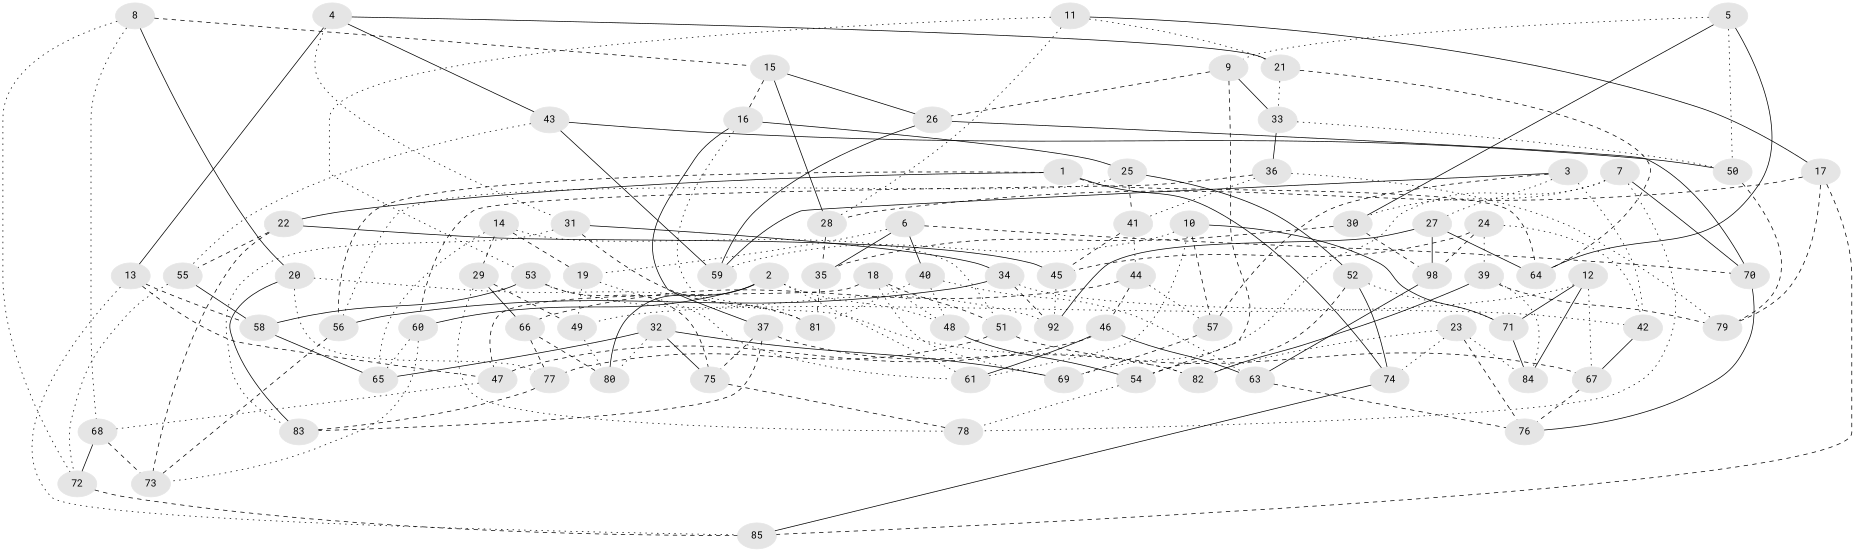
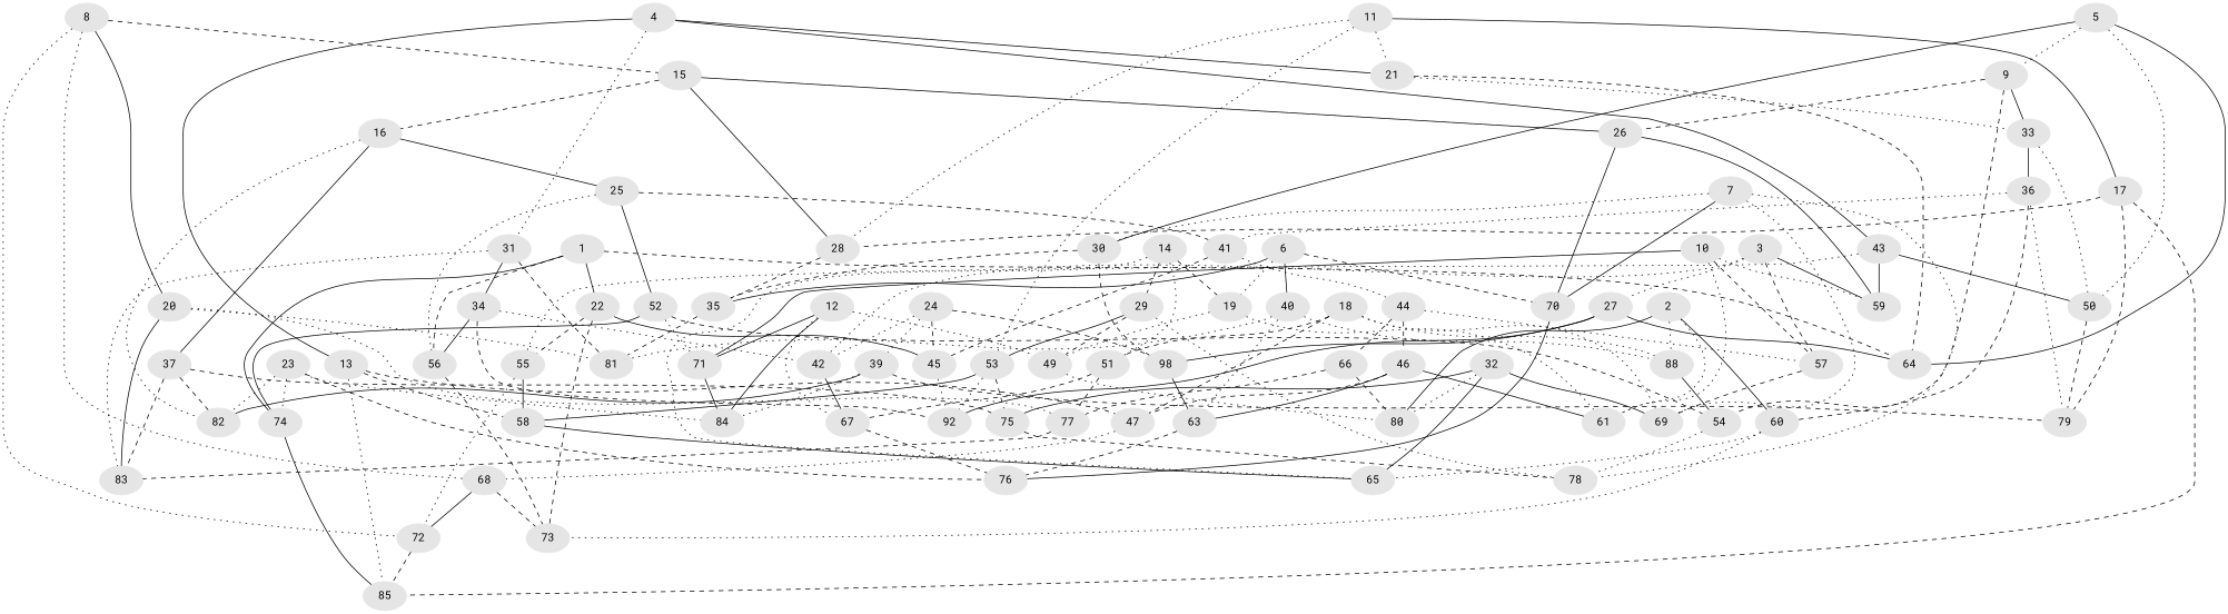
  graph {
    fontname="Roboto Mono"
    node [color=gray90 fontname="Roboto Mono" style=filled]
    edge [fontname="Roboto Mono" style=dotted]
    1
    22
    56
    64
    74
    45
    55
    73
    85
    2
-   48
+   48 [label=88]
    60
    61
    80
    54
    65
    3
    27
    42
    57
    59
    n22 [label=98]
    n23 [label=92]
    67
    69
    4
    13
    21
    31
    43
    47
    58
    33
    81
    83
    34
    50
    5
    9
    30
    26
    35
    79
    6
    19
    40
    70
    49
    63
    76
    7
    78
    8
    15
    20
    68
    72
    28
    16
    77
    36
    10
    71
    84
    11
    17
    53
    75
    12
    14
    29
    51
    66
    25
    37
    82
    41
    52
    18
    23
    24
    39
    44
    32
    46
    1 -- 22 [style=solid]
    1 -- 56 [style=dashed]
    1 -- 64 [style=dashed]
    1 -- 74 [style=solid]
    22 -- 45 [style=solid]
    22 -- 55 [style=dashed]
    22 -- 73 [style=dashed]
    56 -- 73 [style=dashed]
    74 -- 85 [style=solid]
    45 -- n23
    55 -- 58 [style=solid]
    55 -- 72
    2 -- 48
    2 -- 60 [style=solid]
    2 -- 61
    2 -- 80 [style=solid]
    48 -- 54 [style=solid]
    60 -- 73
    60 -- 65
    54 -- 78
    3 -- 27
    3 -- 42
    3 -- 57 [style=dashed]
    3 -- 59 [style=solid]
    27 -- 64 [style=solid]
    27 -- n22 [style=solid]
    27 -- n23 [style=solid]
    42 -- 67 [style=solid]
    57 -- 69 [style=dashed]
    n22 -- 63 [style=solid]
    67 -- 76 [style=dashed]
    4 -- 13 [style=solid]
    4 -- 21 [style=solid]
    4 -- 31
    4 -- 43 [style=solid]
    13 -- 85
    13 -- 47 [style=dashed]
    13 -- 58 [style=dashed]
    21 -- 64 [style=dashed]
    21 -- 33
    31 -- 81 [style=dashed]
    31 -- 83
    31 -- 34 [style=solid]
    43 -- 55
    43 -- 59 [style=solid]
    43 -- 50 [style=solid]
    47 -- 68
    58 -- 65 [style=solid]
    33 -- 50
    33 -- 36 [style=solid]
    34 -- 56 [style=solid]
    34 -- 42
    34 -- n23 [style=dashed]
    50 -- 79 [style=dashed]
    5 -- 64 [style=solid]
    5 -- 50
    5 -- 9
    5 -- 30 [style=solid]
    9 -- 54 [style=dashed]
    9 -- 33 [style=solid]
    9 -- 26 [style=dashed]
    30 -- n22 [style=dashed]
    30 -- 35 [style=dashed]
    26 -- 59 [style=solid]
    26 -- 70 [style=solid]
    35 -- 81 [style=dashed]
    6 -- 35 [style=solid]
    6 -- 19
    6 -- 40 [style=solid]
    6 -- 70 [style=dashed]
    19 -- 61
    19 -- 49
    40 -- 48
    40 -- 81
    40 -- 63
    70 -- 76 [style=solid]
    49 -- 80
    63 -- 76 [style=dashed]
    7 -- 69
    7 -- 30
    7 -- 70 [style=solid]
    7 -- 78
    8 -- 15 [style=dashed]
    8 -- 20 [style=solid]
    8 -- 68
    8 -- 72
    15 -- 26 [style=solid]
    15 -- 28 [style=solid]
    15 -- 16 [style=dashed]
    20 -- 81
    20 -- 83 [style=solid]
    20 -- 77
    68 -- 73 [style=dashed]
    68 -- 72 [style=solid]
    72 -- 85 [style=dashed]
    28 -- 35 [style=dashed]
    16 -- 25 [style=solid]
    16 -- 37 [style=solid]
    16 -- 82
    77 -- 83 [style=dashed]
    36 -- 60 [style=dashed]
    36 -- 79
    36 -- 41
    10 -- 61
    10 -- 57 [style=dashed]
    10 -- 59
    10 -- 71 [style=solid]
    71 -- 84 [style=solid]
    11 -- 21
    11 -- 28
    11 -- 17 [style=solid]
    11 -- 53
    17 -- 85 [style=dashed]
    17 -- 79 [style=dashed]
    17 -- 28 [style=dashed]
    53 -- n23
    53 -- 58 [style=solid]
    53 -- 75 [style=dashed]
    75 -- 78 [style=dashed]
    12 -- 67
    12 -- 49
    12 -- 71 [style=solid]
    12 -- 84 [style=solid]
    14 -- 65
    14 -- 19 [style=dashed]
    14 -- 29 [style=dashed]
    14 -- 51
    29 -- 49 [style=dashed]
    29 -- 78
-   29 -- 66 [style=solid]
+   29 -- 53 [style=solid]
    51 -- 67 [style=dashed]
    51 -- 77 [style=dashed]
    66 -- 80 [style=dashed]
    66 -- 77 [style=dashed]
    25 -- 56
    25 -- 41 [style=dashed]
    25 -- 52 [style=solid]
    37 -- 83 [style=dashed]
    37 -- 75 [style=dashed]
    37 -- 82 [style=dashed]
    41 -- 45 [style=dashed]
    41 -- 44
    52 -- 74 [style=solid]
    52 -- 54 [style=dashed]
    52 -- 71
    18 -- 48
    18 -- 69
    18 -- 47 [style=dashed]
    18 -- 51 [style=dashed]
    23 -- 74
    23 -- 76 [style=dashed]
    23 -- 84
    23 -- 82
    24 -- 45 [style=dashed]
    24 -- 42
    24 -- n22 [style=dashed]
    24 -- 39
    39 -- 79 [style=dashed]
    39 -- 84
    39 -- 82 [style=solid]
    44 -- 57
    44 -- 66 [style=dashed]
    44 -- 46 [style=dashed]
    32 -- 80
    32 -- 65 [style=solid]
    32 -- 69 [style=solid]
    32 -- 75 [style=solid]
    46 -- 61 [style=solid]
    46 -- 47 [style=dashed]
    46 -- 63 [style=solid]
  }
